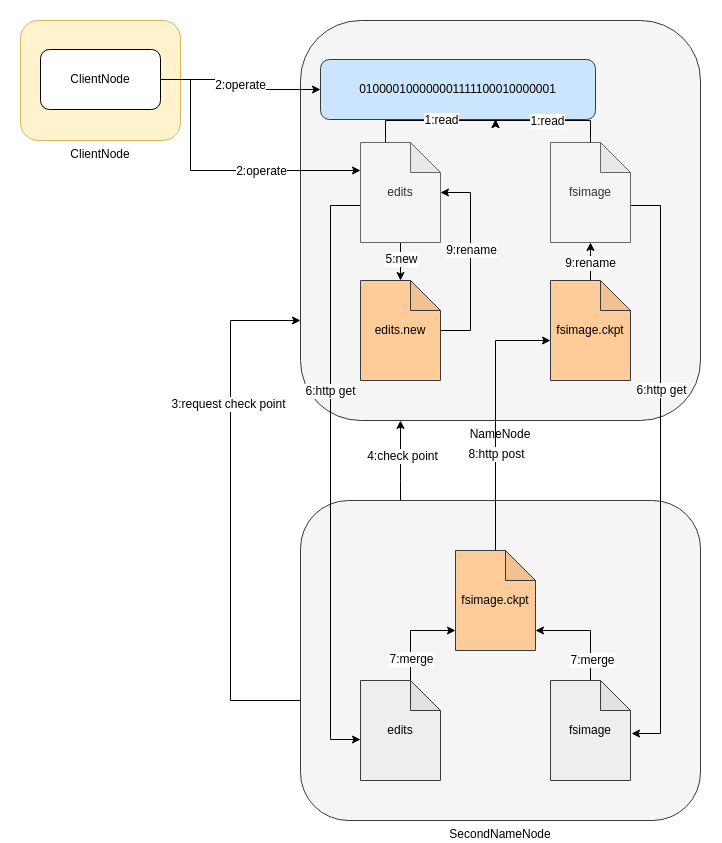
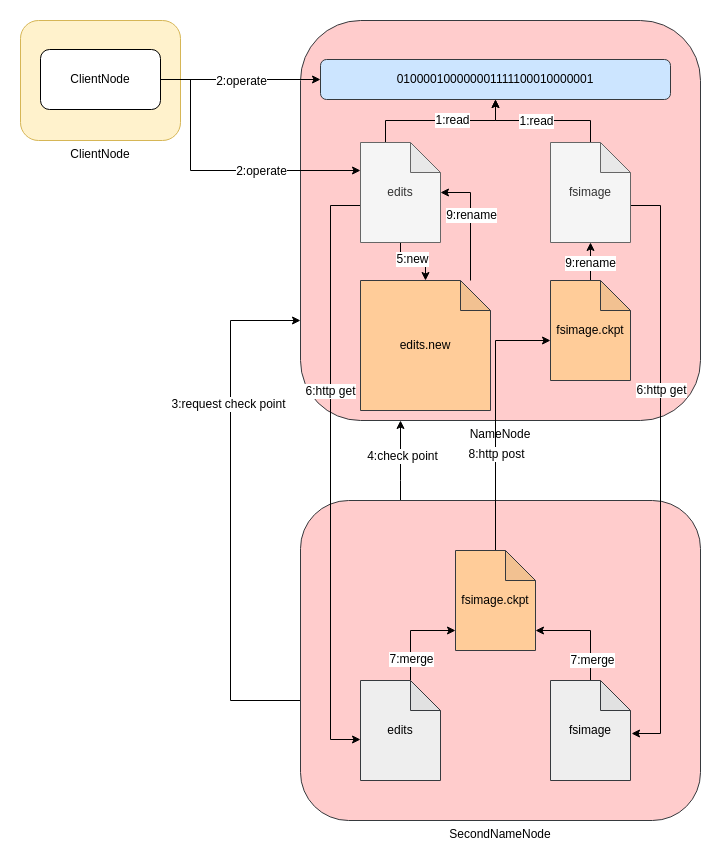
  <mxCell id="0" />
  <mxCell id="1" parent="0" />
  <mxCell id="2" value="ClientNode" style="rounded=1;whiteSpace=wrap;html=1;labelPosition=center;verticalLabelPosition=bottom;align=center;verticalAlign=top;fillColor=#fff2cc;strokeColor=#d6b656;" parent="1" vertex="1"><mxGeometry x="20" y="20" width="160" height="120" as="geometry" /></mxCell>
- <mxCell id="3" value="NameNode" style="rounded=1;whiteSpace=wrap;html=1;labelPosition=center;verticalLabelPosition=bottom;align=center;verticalAlign=top;fillColor=#f5f5f5;strokeColor=#36393d;" parent="1" vertex="1"><mxGeometry x="300" y="20" width="400" height="400" as="geometry" /></mxCell>
+ <mxCell id="3" value="NameNode" style="rounded=1;whiteSpace=wrap;html=1;labelPosition=center;verticalLabelPosition=bottom;align=center;verticalAlign=top;fillColor=#ffcccc;strokeColor=#36393d;" parent="1" vertex="1"><mxGeometry x="300" y="20" width="400" height="400" as="geometry" /></mxCell>
  <mxCell id="4" style="edgeStyle=orthogonalEdgeStyle;rounded=0;orthogonalLoop=1;jettySize=auto;html=1;entryX=0;entryY=0.75;entryDx=0;entryDy=0;" parent="1" source="8" target="3" edge="1"><mxGeometry relative="1" as="geometry"><Array as="points"><mxPoint x="230" y="700" /><mxPoint x="230" y="320" /></Array></mxGeometry></mxCell>
  <mxCell id="5" value="3:request check point" style="text;html=1;align=center;verticalAlign=middle;resizable=0;points=[];;labelBackgroundColor=#ffffff;" parent="4" vertex="1" connectable="0"><mxGeometry x="0.411" y="3" relative="1" as="geometry"><mxPoint as="offset" /></mxGeometry></mxCell>
  <mxCell id="6" style="edgeStyle=orthogonalEdgeStyle;rounded=0;orthogonalLoop=1;jettySize=auto;html=1;entryX=0.25;entryY=1;entryDx=0;entryDy=0;" parent="1" source="8" target="3" edge="1"><mxGeometry relative="1" as="geometry"><Array as="points"><mxPoint x="400" y="480" /><mxPoint x="400" y="480" /></Array></mxGeometry></mxCell>
  <mxCell id="7" value="4:check point" style="text;html=1;align=center;verticalAlign=middle;resizable=0;points=[];;labelBackgroundColor=#ffffff;" parent="6" vertex="1" connectable="0"><mxGeometry x="0.125" y="-1" relative="1" as="geometry"><mxPoint as="offset" /></mxGeometry></mxCell>
- <mxCell id="8" value="SecondNameNode" style="rounded=1;whiteSpace=wrap;html=1;labelPosition=center;verticalLabelPosition=bottom;align=center;verticalAlign=top;fillColor=#f5f5f5;strokeColor=#36393d;" parent="1" vertex="1"><mxGeometry x="300" y="500" width="400" height="320" as="geometry" /></mxCell>
+ <mxCell id="8" value="SecondNameNode" style="rounded=1;whiteSpace=wrap;html=1;labelPosition=center;verticalLabelPosition=bottom;align=center;verticalAlign=top;fillColor=#ffcccc;strokeColor=#36393d;" parent="1" vertex="1"><mxGeometry x="300" y="500" width="400" height="320" as="geometry" /></mxCell>
  <mxCell id="9" style="edgeStyle=orthogonalEdgeStyle;rounded=0;orthogonalLoop=1;jettySize=auto;html=1;exitX=1;exitY=0.5;exitDx=0;exitDy=0;" parent="1" source="13" target="14" edge="1"><mxGeometry relative="1" as="geometry" /></mxCell>
  <mxCell id="10" value="2:operate" style="text;html=1;align=center;verticalAlign=middle;resizable=0;points=[];;labelBackgroundColor=#ffffff;" parent="9" vertex="1" connectable="0"><mxGeometry y="-1" relative="1" as="geometry"><mxPoint as="offset" /></mxGeometry></mxCell>
  <mxCell id="11" style="edgeStyle=orthogonalEdgeStyle;rounded=0;orthogonalLoop=1;jettySize=auto;html=1;" parent="1" source="13" target="21" edge="1"><mxGeometry relative="1" as="geometry"><Array as="points"><mxPoint x="190" y="79" /><mxPoint x="190" y="170" /></Array></mxGeometry></mxCell>
  <mxCell id="12" value="2:operate" style="text;html=1;align=center;verticalAlign=middle;resizable=0;points=[];;labelBackgroundColor=#ffffff;" parent="11" vertex="1" connectable="0"><mxGeometry x="0.313" relative="1" as="geometry"><mxPoint as="offset" /></mxGeometry></mxCell>
  <mxCell id="13" value="ClientNode" style="rounded=1;whiteSpace=wrap;html=1;" parent="1" vertex="1"><mxGeometry x="40" y="49" width="120" height="60" as="geometry" /></mxCell>
- <mxCell id="14" value="010000100000001111100010000001" style="rounded=1;whiteSpace=wrap;html=1;fillColor=#cce5ff;strokeColor=#36393d;" parent="1" vertex="1"><mxGeometry x="320" y="59" width="275" height="60" as="geometry" /></mxCell>
+ <mxCell id="14" value="010000100000001111100010000001" style="rounded=1;whiteSpace=wrap;html=1;fillColor=#cce5ff;strokeColor=#36393d;" parent="1" vertex="1"><mxGeometry x="320" y="59" width="350" height="40" as="geometry" /></mxCell>
  <mxCell id="15" style="edgeStyle=orthogonalEdgeStyle;rounded=0;orthogonalLoop=1;jettySize=auto;html=1;exitX=0;exitY=0;exitDx=25;exitDy=0;exitPerimeter=0;" parent="1" source="21" target="14" edge="1"><mxGeometry relative="1" as="geometry"><mxPoint x="385" y="110" as="targetPoint" /><Array as="points"><mxPoint x="385" y="120" /><mxPoint x="495" y="120" /></Array></mxGeometry></mxCell>
  <mxCell id="16" value="1:read" style="text;html=1;align=center;verticalAlign=middle;resizable=0;points=[];;labelBackgroundColor=#ffffff;" parent="15" vertex="1" connectable="0"><mxGeometry x="0.156" y="1" relative="1" as="geometry"><mxPoint as="offset" /></mxGeometry></mxCell>
  <mxCell id="17" style="edgeStyle=orthogonalEdgeStyle;rounded=0;orthogonalLoop=1;jettySize=auto;html=1;entryX=0;entryY=0.59;entryDx=0;entryDy=0;entryPerimeter=0;" parent="1" source="21" target="32" edge="1"><mxGeometry relative="1" as="geometry"><Array as="points"><mxPoint x="330" y="205" /><mxPoint x="330" y="739" /></Array></mxGeometry></mxCell>
  <mxCell id="18" value="6:http get" style="text;html=1;align=center;verticalAlign=middle;resizable=0;points=[];;labelBackgroundColor=#ffffff;" parent="17" vertex="1" connectable="0"><mxGeometry x="-0.374" y="-1" relative="1" as="geometry"><mxPoint y="29" as="offset" /></mxGeometry></mxCell>
  <mxCell id="19" style="edgeStyle=orthogonalEdgeStyle;rounded=0;orthogonalLoop=1;jettySize=auto;html=1;" parent="1" source="21" target="29" edge="1"><mxGeometry relative="1" as="geometry" /></mxCell>
  <mxCell id="20" value="5:new" style="text;html=1;align=center;verticalAlign=middle;resizable=0;points=[];;labelBackgroundColor=#ffffff;" parent="19" vertex="1" connectable="0"><mxGeometry x="0.048" y="2" relative="1" as="geometry"><mxPoint x="-2" y="-2" as="offset" /></mxGeometry></mxCell>
  <mxCell id="21" value="edits" style="shape=note;whiteSpace=wrap;html=1;backgroundOutline=1;darkOpacity=0.05;fillColor=#f5f5f5;strokeColor=#666666;fontColor=#333333;" parent="1" vertex="1"><mxGeometry x="360" y="142" width="80" height="100" as="geometry" /></mxCell>
  <mxCell id="22" style="edgeStyle=orthogonalEdgeStyle;rounded=0;orthogonalLoop=1;jettySize=auto;html=1;" parent="1" source="26" target="14" edge="1"><mxGeometry relative="1" as="geometry"><mxPoint x="590" y="110" as="targetPoint" /><Array as="points"><mxPoint x="590" y="120" /><mxPoint x="495" y="120" /></Array></mxGeometry></mxCell>
  <mxCell id="23" value="1:read" style="text;html=1;align=center;verticalAlign=middle;resizable=0;points=[];;labelBackgroundColor=#ffffff;" parent="22" vertex="1" connectable="0"><mxGeometry x="0.111" y="2" relative="1" as="geometry"><mxPoint y="-2" as="offset" /></mxGeometry></mxCell>
  <mxCell id="24" style="edgeStyle=orthogonalEdgeStyle;rounded=0;orthogonalLoop=1;jettySize=auto;html=1;entryX=1.013;entryY=0.53;entryDx=0;entryDy=0;entryPerimeter=0;" parent="1" source="26" target="35" edge="1"><mxGeometry relative="1" as="geometry"><Array as="points"><mxPoint x="660" y="205" /><mxPoint x="660" y="733" /></Array></mxGeometry></mxCell>
  <mxCell id="25" value="6:http get" style="text;html=1;align=center;verticalAlign=middle;resizable=0;points=[];;labelBackgroundColor=#ffffff;" parent="24" vertex="1" connectable="0"><mxGeometry x="-0.271" relative="1" as="geometry"><mxPoint as="offset" /></mxGeometry></mxCell>
  <mxCell id="26" value="fsimage" style="shape=note;whiteSpace=wrap;html=1;backgroundOutline=1;darkOpacity=0.05;fillColor=#f5f5f5;strokeColor=#666666;fontColor=#333333;" parent="1" vertex="1"><mxGeometry x="550" y="142" width="80" height="100" as="geometry" /></mxCell>
  <mxCell id="27" style="edgeStyle=orthogonalEdgeStyle;rounded=0;orthogonalLoop=1;jettySize=auto;html=1;" parent="1" source="29" target="21" edge="1"><mxGeometry relative="1" as="geometry"><Array as="points"><mxPoint x="470" y="330" /><mxPoint x="470" y="192" /></Array></mxGeometry></mxCell>
  <mxCell id="28" value="9:rename" style="text;html=1;align=center;verticalAlign=middle;resizable=0;points=[];;labelBackgroundColor=#ffffff;" parent="27" vertex="1" connectable="0"><mxGeometry x="0.121" relative="1" as="geometry"><mxPoint as="offset" /></mxGeometry></mxCell>
- <mxCell id="29" value="edits.new" style="shape=note;whiteSpace=wrap;html=1;backgroundOutline=1;darkOpacity=0.05;fillColor=#ffcc99;strokeColor=#36393d;" parent="1" vertex="1"><mxGeometry x="360" y="280" width="80" height="100" as="geometry" /></mxCell>
+ <mxCell id="29" value="edits.new" style="shape=note;whiteSpace=wrap;html=1;backgroundOutline=1;darkOpacity=0.05;fillColor=#ffcc99;strokeColor=#36393d;" parent="1" vertex="1"><mxGeometry x="360" y="280" width="130" height="130" as="geometry" /></mxCell>
  <mxCell id="30" style="edgeStyle=orthogonalEdgeStyle;rounded=0;orthogonalLoop=1;jettySize=auto;html=1;" parent="1" source="32" target="38" edge="1"><mxGeometry relative="1" as="geometry"><Array as="points"><mxPoint x="410" y="630" /></Array></mxGeometry></mxCell>
  <mxCell id="31" value="7:merge" style="text;html=1;align=center;verticalAlign=middle;resizable=0;points=[];;labelBackgroundColor=#ffffff;" parent="30" vertex="1" connectable="0"><mxGeometry x="-0.537" relative="1" as="geometry"><mxPoint as="offset" /></mxGeometry></mxCell>
  <mxCell id="32" value="edits" style="shape=note;whiteSpace=wrap;html=1;backgroundOutline=1;darkOpacity=0.05;fillColor=#eeeeee;strokeColor=#36393d;" parent="1" vertex="1"><mxGeometry x="360" y="680" width="80" height="100" as="geometry" /></mxCell>
  <mxCell id="33" style="edgeStyle=orthogonalEdgeStyle;rounded=0;orthogonalLoop=1;jettySize=auto;html=1;" parent="1" source="35" target="38" edge="1"><mxGeometry relative="1" as="geometry"><Array as="points"><mxPoint x="590" y="630" /></Array></mxGeometry></mxCell>
  <mxCell id="34" value="7:merge" style="text;html=1;align=center;verticalAlign=middle;resizable=0;points=[];;labelBackgroundColor=#ffffff;" parent="33" vertex="1" connectable="0"><mxGeometry x="-0.6" y="-1" relative="1" as="geometry"><mxPoint as="offset" /></mxGeometry></mxCell>
  <mxCell id="35" value="fsimage" style="shape=note;whiteSpace=wrap;html=1;backgroundOutline=1;darkOpacity=0.05;fillColor=#eeeeee;strokeColor=#36393d;" parent="1" vertex="1"><mxGeometry x="550" y="680" width="80" height="100" as="geometry" /></mxCell>
  <mxCell id="36" style="edgeStyle=orthogonalEdgeStyle;rounded=0;orthogonalLoop=1;jettySize=auto;html=1;" parent="1" source="38" target="41" edge="1"><mxGeometry relative="1" as="geometry"><Array as="points"><mxPoint x="495" y="340" /></Array></mxGeometry></mxCell>
  <mxCell id="37" value="8:http post" style="text;html=1;align=center;verticalAlign=middle;resizable=0;points=[];;labelBackgroundColor=#ffffff;" parent="36" vertex="1" connectable="0"><mxGeometry x="-0.268" relative="1" as="geometry"><mxPoint as="offset" /></mxGeometry></mxCell>
  <mxCell id="38" value="fsimage.ckpt" style="shape=note;whiteSpace=wrap;html=1;backgroundOutline=1;darkOpacity=0.05;fillColor=#ffcc99;strokeColor=#36393d;" parent="1" vertex="1"><mxGeometry x="455" y="550" width="80" height="100" as="geometry" /></mxCell>
  <mxCell id="39" style="edgeStyle=orthogonalEdgeStyle;rounded=0;orthogonalLoop=1;jettySize=auto;html=1;entryX=0.5;entryY=1;entryDx=0;entryDy=0;entryPerimeter=0;" parent="1" source="41" target="26" edge="1"><mxGeometry relative="1" as="geometry" /></mxCell>
  <mxCell id="40" value="9:rename" style="text;html=1;align=center;verticalAlign=middle;resizable=0;points=[];;labelBackgroundColor=#ffffff;" parent="39" vertex="1" connectable="0"><mxGeometry x="0.048" y="1" relative="1" as="geometry"><mxPoint as="offset" /></mxGeometry></mxCell>
  <mxCell id="41" value="fsimage.ckpt" style="shape=note;whiteSpace=wrap;html=1;backgroundOutline=1;darkOpacity=0.05;fillColor=#ffcc99;strokeColor=#36393d;" parent="1" vertex="1"><mxGeometry x="550" y="280" width="80" height="100" as="geometry" /></mxCell>
